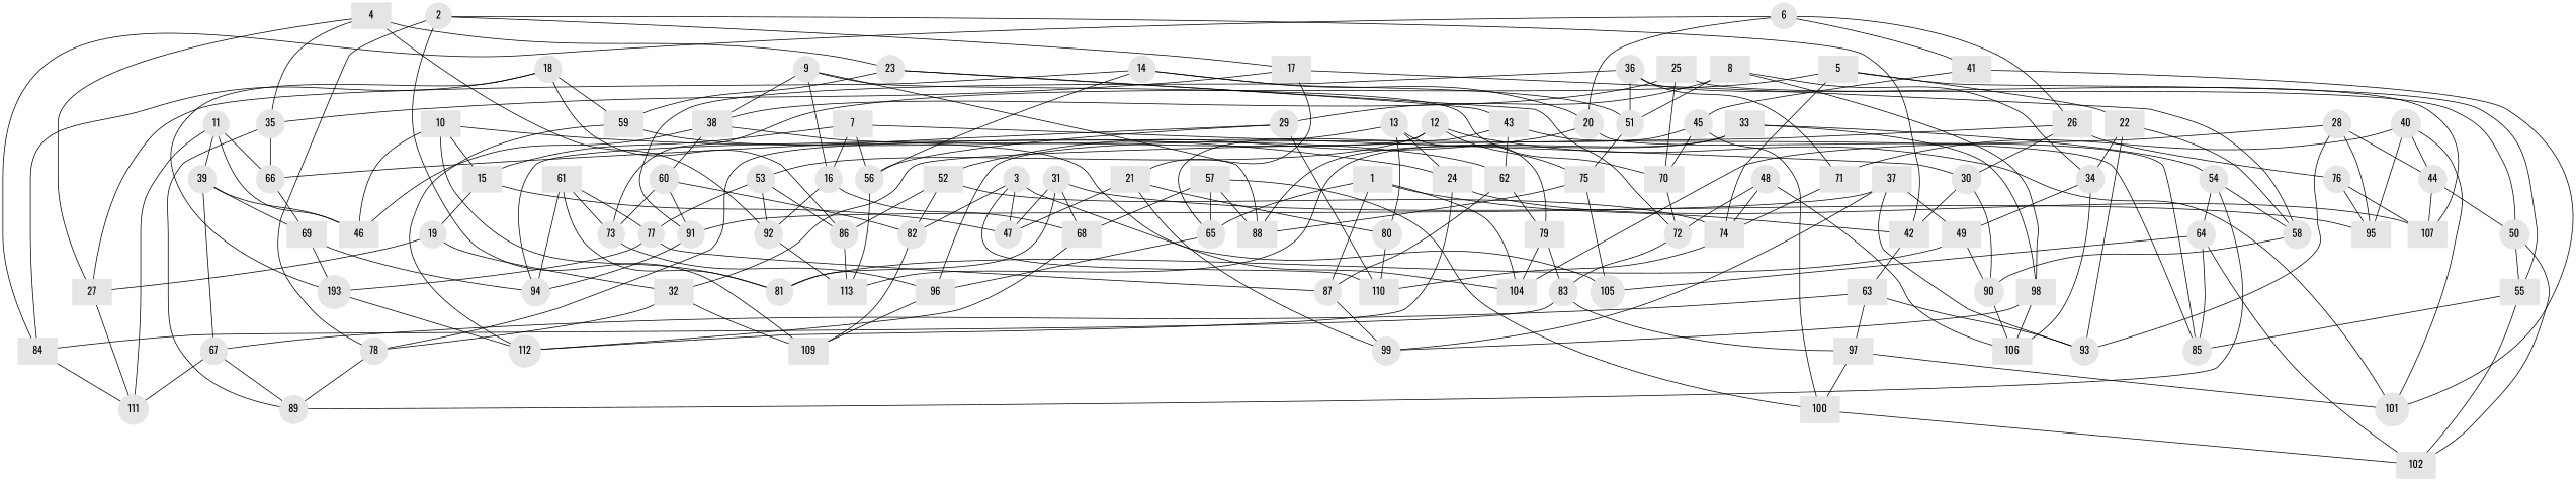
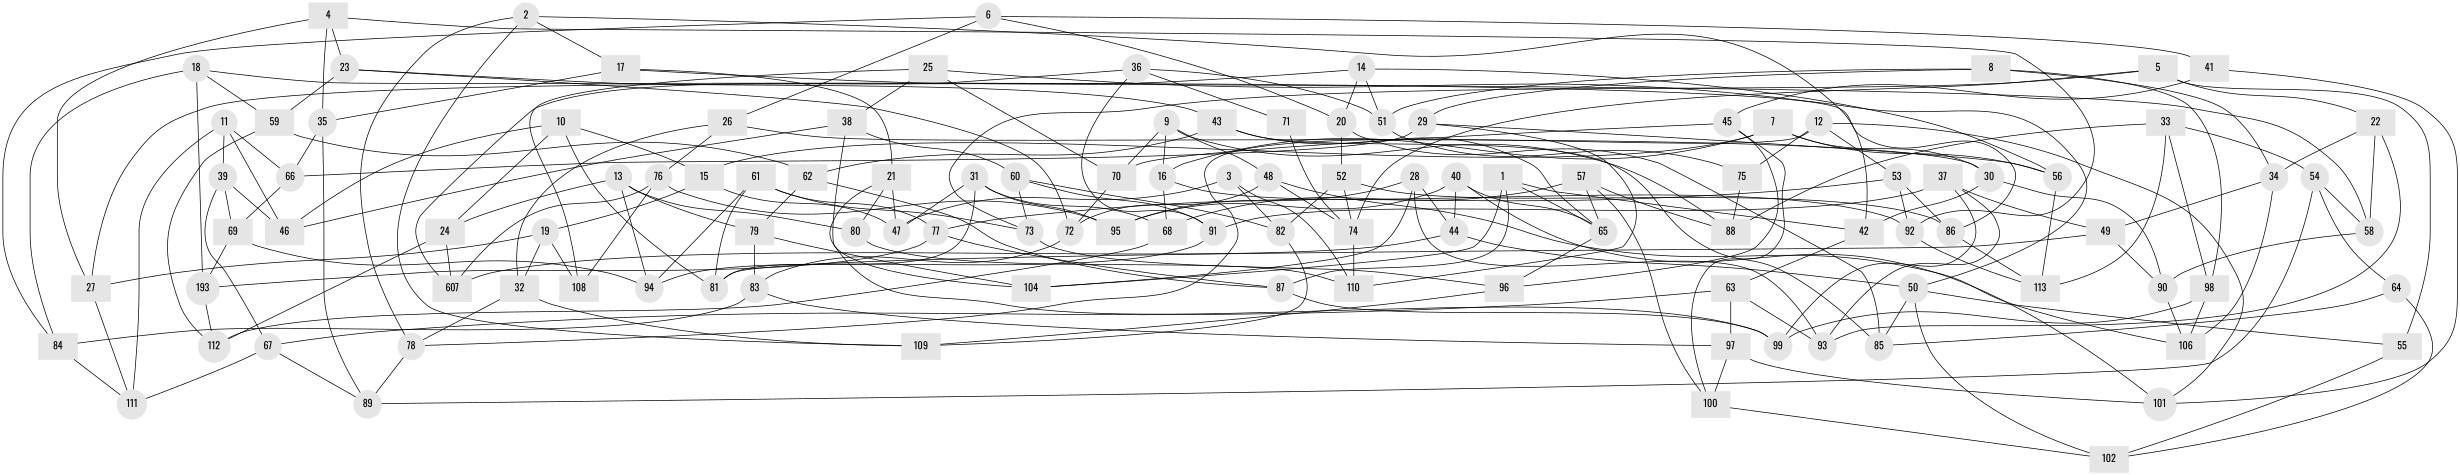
  graph {
    fontname=Oswald
    node [color=gray90 fontname=Oswald shape=circle style=filled]
    edge [fontname=Oswald]
    1 [shape=box]
    42 [shape=box]
    65
    87
    104 [shape=box]
    63 [shape=box]
    96 [shape=box]
    99
    2
    17 [shape=box]
    78
    109 [shape=box]
    35
    21 [shape=box]
    58
    89
    3
    47
    82
-   105
    110 [shape=box]
    4 [shape=box]
    23
    27 [shape=box]
    92
    59 [shape=box]
    43 [shape=box]
    72
    111
    66
    113 [shape=box]
    5 [shape=box]
    22 [shape=box]
    55 [shape=box]
    73
    74 [shape=box]
    34
    93
    85
    102 [shape=box]
    6
    20
    26 [shape=box]
    41 [shape=box]
    84 [shape=box]
    52 [shape=box]
    30
    32 [shape=box]
    76
    101
    45
    7 [shape=box]
    15 [shape=box]
    16
    56
    19
    68 [shape=box]
    90
    8 [shape=box]
    29
    51
    98 [shape=box]
    49 [shape=box]
    106 [shape=box]
    75 [shape=box]
    9
    48
    70 [shape=box]
    88 [shape=box]
    10 [shape=box]
    24 [shape=box]
    46 [shape=box]
    81
-   107 [shape=box]
+   107 [shape=box label=607]
    112
    11
    39
    67
    69 [shape=box]
    12
    53
    86
    77
    13
    79 [shape=box]
    80
    94
    83
    14
+   108 [shape=box]
    18
    n92 [label=193]
    62 [shape=box]
    25 [shape=box]
    38 [shape=box]
    50
    60
    95 [shape=box]
    28
    44
    31
    33 [shape=box]
    54
    64
    36
    71 [shape=box]
    91
    37 [shape=box]
    40
    100 [shape=box]
    97 [shape=box]
    57 [shape=box]
    61 [shape=box]
    1 -- 42
    1 -- 65
    1 -- 87
    1 -- 104
    42 -- 63
    65 -- 96
    87 -- 99
    63 -- 93
    63 -- 67
    63 -- 97
    96 -- 109
    2 -- 42
    2 -- 17
    2 -- 78
    2 -- 109
    17 -- 35
    17 -- 21
    17 -- 58
    78 -- 89
    35 -- 89
    35 -- 66
    21 -- 99
    21 -- 47
    21 -- 80
    58 -- 90
    3 -- 47
    3 -- 82
-   3 -- 105
    3 -- 110
    82 -- 109
    4 -- 35
    4 -- 23
    4 -- 27
    4 -- 92
    23 -- 59
    23 -- 43
    23 -- 72
    27 -- 111
    92 -- 113
    59 -- 112
    59 -- 62
    43 -- 65
    43 -- 85
    43 -- 62
    72 -- 83
    66 -- 69
    5 -- 22
    5 -- 55
    5 -- 73
    5 -- 74
    22 -- 58
    22 -- 34
    22 -- 93
-   55 -- 85
+   50 -- 85
    55 -- 102
    73 -- 96
    74 -- 110
    34 -- 49
    34 -- 106
    6 -- 20
    6 -- 26
    6 -- 41
    6 -- 84
    20 -- 85
    20 -- 52
    26 -- 30
    26 -- 32
    26 -- 76
    41 -- 101
    41 -- 45
    84 -- 111
    52 -- 82
    52 -- 74
    52 -- 86
    30 -- 42
    30 -- 90
    32 -- 78
    32 -- 109
    76 -- 107
+   76 -- 108
    76 -- 95
    45 -- 96
    45 -- 70
    45 -- 100
    7 -- 30
    7 -- 15
    7 -- 16
    7 -- 56
    15 -- 47
    15 -- 19
    16 -- 92
    16 -- 68
    56 -- 113
    19 -- 27
    19 -- 32
+   19 -- 108
    68 -- 112
    90 -- 106
    8 -- 34
    8 -- 29
    8 -- 51
    8 -- 98
    29 -- 110
    29 -- 66
    29 -- 56
    51 -- 75
    98 -- 99
    98 -- 106
    49 -- 90
    49 -- 81
-   75 -- 105
    75 -- 88
    9 -- 16
-   9 -- 38
+   9 -- 48
    9 -- 70
    9 -- 88
    48 -- 72
    48 -- 74
    48 -- 106
    70 -- 72
    10 -- 15
    10 -- 24
    10 -- 46
    10 -- 81
    24 -- 107
    24 -- 112
    11 -- 111
    11 -- 66
    11 -- 46
    11 -- 39
    39 -- 46
    39 -- 67
    39 -- 69
    67 -- 89
    67 -- 111
    69 -- 94
    69 -- n92
    12 -- 78
    12 -- 101
    12 -- 75
    12 -- 53
    53 -- 92
    53 -- 86
    53 -- 77
    86 -- 113
    77 -- 87
    77 -- n92
    13 -- 24
    13 -- 79
    13 -- 80
    13 -- 94
    79 -- 104
    79 -- 83
    80 -- 110
    83 -- 84
    83 -- 97
    14 -- 27
    14 -- 20
    14 -- 56
    14 -- 51
    18 -- 59
    18 -- 84
    18 -- 86
    18 -- n92
    n92 -- 112
    62 -- 87
    62 -- 79
    25 -- 70
+   25 -- 108
    25 -- 38
    25 -- 50
    38 -- 104
    38 -- 46
    38 -- 60
    50 -- 55
    50 -- 102
    60 -- 82
    60 -- 73
    60 -- 91
    28 -- 104
    28 -- 93
    28 -- 95
    28 -- 44
    44 -- 107
    44 -- 50
    31 -- 47
    31 -- 68
    31 -- 81
    31 -- 95
    33 -- 113
    33 -- 98
    33 -- 88
    33 -- 54
    54 -- 58
    54 -- 89
    54 -- 64
-   64 -- 105
    64 -- 85
    64 -- 102
    36 -- 51
    36 -- 107
    36 -- 71
    36 -- 91
    71 -- 74
    91 -- 94
    37 -- 99
    37 -- 93
    37 -- 49
    37 -- 91
    40 -- 101
    40 -- 95
    40 -- 44
-   40 -- 71
+   40 -- 65
    100 -- 102
    97 -- 101
    97 -- 100
    57 -- 65
    57 -- 68
    57 -- 88
    57 -- 100
    61 -- 73
    61 -- 81
    61 -- 77
    61 -- 94
  }
